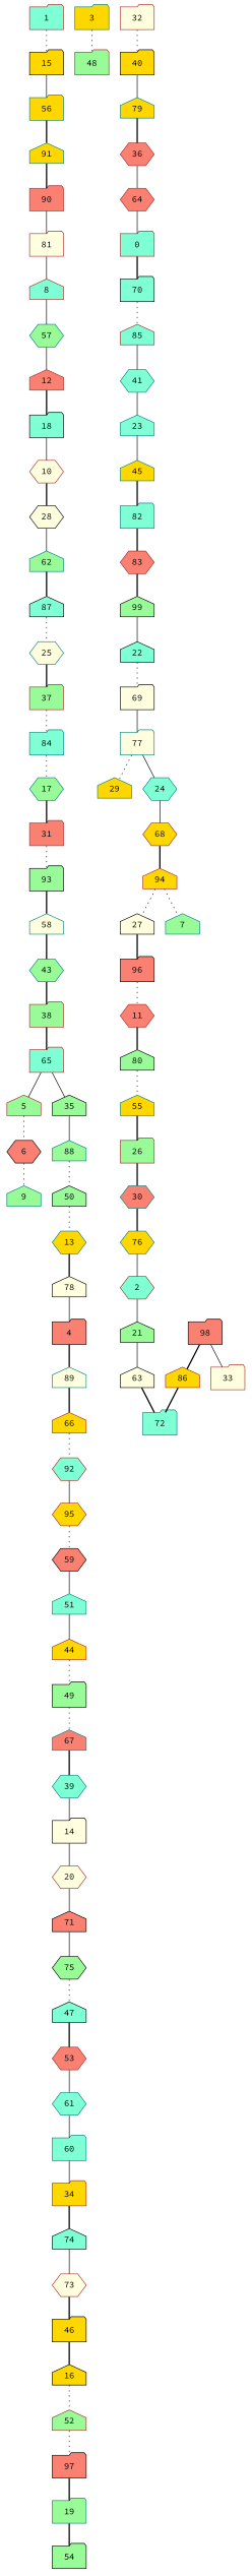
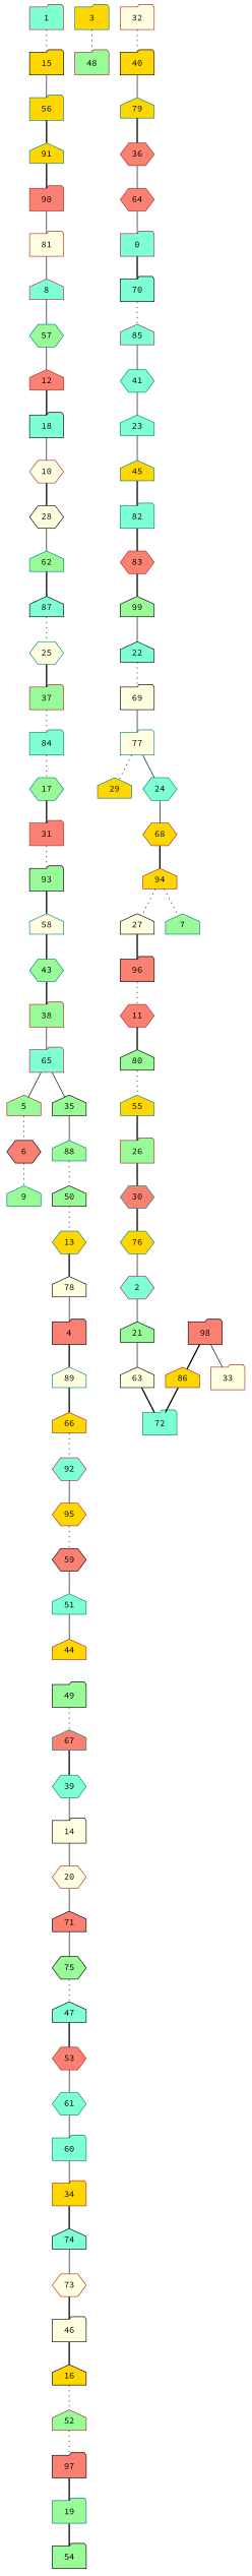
  strict graph {
    fontname="Source Code Pro"
    node [color=brown fillcolor=aquamarine fontname="Source Code Pro" shape=house style=filled]
    edge [fontname="Source Code Pro" style=solid]
    1 [shape=folder]
    15 [color=black fillcolor=gold shape=folder]
    56 [color=teal fillcolor=gold shape=folder]
    91 [color=teal fillcolor=gold]
    90 [fillcolor=salmon shape=folder]
    81 [fillcolor=lightyellow shape=folder]
    8
    57 [color=teal fillcolor=palegreen shape=hexagon]
    12 [fillcolor=salmon]
    18 [color=black shape=folder]
    10 [fillcolor=lightyellow shape=hexagon]
    28 [color=black fillcolor=lightyellow shape=hexagon]
    62 [color=teal fillcolor=palegreen]
    87 [color=black]
    25 [color=teal fillcolor=lightyellow shape=hexagon]
    37 [fillcolor=palegreen shape=folder]
    84 [color=teal shape=folder]
    17 [color=teal fillcolor=palegreen shape=hexagon]
    31 [fillcolor=salmon shape=folder]
    93 [color=black fillcolor=palegreen shape=folder]
    58 [color=teal fillcolor=lightyellow]
    43 [color=teal fillcolor=palegreen shape=hexagon]
    38 [fillcolor=palegreen shape=folder]
    65 [shape=folder]
    5 [fillcolor=palegreen]
    35 [color=black fillcolor=palegreen]
    6 [color=black fillcolor=salmon shape=hexagon]
    9 [color=teal fillcolor=palegreen]
    88 [color=teal fillcolor=palegreen]
    50 [color=black fillcolor=palegreen]
    13 [color=teal fillcolor=gold shape=hexagon]
    78 [color=black fillcolor=lightyellow]
    4 [color=black fillcolor=salmon shape=folder]
    89 [color=teal fillcolor=lightyellow]
    66 [fillcolor=gold]
    92 [shape=hexagon]
    95 [fillcolor=gold shape=hexagon]
    59 [color=black fillcolor=salmon shape=hexagon]
    51 [color=teal]
    44 [fillcolor=gold]
    49 [color=black fillcolor=palegreen shape=folder]
    67 [color=teal fillcolor=salmon]
    39 [color=teal shape=hexagon]
    14 [color=black fillcolor=lightyellow shape=folder]
    20 [fillcolor=lightyellow shape=hexagon]
    71 [color=black fillcolor=salmon]
    75 [color=black fillcolor=palegreen shape=hexagon]
    47 [color=black]
    53 [fillcolor=salmon shape=hexagon]
    61 [color=teal shape=hexagon]
    60 [color=teal shape=folder]
    34 [fillcolor=gold shape=folder]
    74 [color=black]
    73 [fillcolor=lightyellow shape=hexagon]
-   46 [color=black fillcolor=gold shape=folder]
+   46 [color=black fillcolor=lightyellow shape=folder]
    16 [color=black fillcolor=gold]
    52 [fillcolor=palegreen]
    97 [color=black fillcolor=salmon shape=folder]
    19 [color=teal fillcolor=palegreen shape=folder]
    54 [color=black fillcolor=palegreen shape=folder]
    3 [color=teal fillcolor=gold shape=folder]
    48 [fillcolor=palegreen shape=folder]
    32 [fillcolor=lightyellow shape=folder]
    40 [color=black fillcolor=gold shape=folder]
    79 [color=teal fillcolor=gold]
    36 [fillcolor=salmon shape=hexagon]
    64 [fillcolor=salmon shape=hexagon]
    0 [shape=folder]
    70 [color=black shape=folder]
    85
    41 [color=teal shape=hexagon]
    23 [color=teal]
    45 [color=teal fillcolor=gold]
    82 [color=teal shape=folder]
    83 [fillcolor=salmon shape=hexagon]
    99 [color=black fillcolor=palegreen]
    22 [color=black]
    69 [color=black fillcolor=lightyellow shape=folder]
    77 [color=teal fillcolor=lightyellow shape=folder]
    29 [color=teal fillcolor=gold]
    24 [color=teal shape=hexagon]
    68 [fillcolor=gold shape=hexagon]
    94 [fillcolor=gold]
    27 [color=black fillcolor=lightyellow]
    7 [color=teal fillcolor=palegreen]
    96 [color=black fillcolor=salmon shape=folder]
    11 [fillcolor=salmon shape=hexagon]
    80 [color=black fillcolor=palegreen]
    55 [color=teal fillcolor=gold]
    26 [fillcolor=palegreen shape=folder]
    30 [color=teal fillcolor=salmon shape=hexagon]
    76 [color=teal fillcolor=gold shape=hexagon]
    2 [shape=hexagon]
    21 [color=black fillcolor=palegreen]
    63 [color=black fillcolor=lightyellow]
    72 [color=teal shape=folder]
    98 [color=black fillcolor=salmon shape=folder]
    86 [fillcolor=gold]
    33 [fillcolor=lightyellow shape=folder]
    1 -- 15 [style=dotted]
    15 -- 56
    56 -- 91 [style=bold]
    91 -- 90 [style=bold]
    90 -- 81
    81 -- 8
    8 -- 57
    57 -- 12
    12 -- 18 [style=bold]
    18 -- 10
    10 -- 28 [style=bold]
    28 -- 62
    62 -- 87 [style=bold]
    87 -- 25 [style=dotted]
    25 -- 37 [style=bold]
    37 -- 84 [style=dotted]
    84 -- 17 [style=dotted]
    17 -- 31 [style=bold]
    31 -- 93 [style=dotted]
    93 -- 58 [style=bold]
    58 -- 43 [style=bold]
    43 -- 38 [style=bold]
-   38 -- 65 [style=bold]
+   38 -- 65
    65 -- 5
    65 -- 35
    5 -- 6 [style=dotted]
    35 -- 88
    6 -- 9 [style=dotted]
    88 -- 50 [style=dotted]
    50 -- 13 [style=dotted]
    13 -- 78 [style=bold]
    78 -- 4
    4 -- 89 [style=bold]
    89 -- 66 [style=bold]
    66 -- 92 [style=dotted]
    92 -- 95
    95 -- 59 [style=dotted]
    59 -- 51
    51 -- 44
-   44 -- 49 [style=dotted]
    49 -- 67 [style=dotted]
    67 -- 39 [style=bold]
    39 -- 14
    14 -- 20
    20 -- 71
    71 -- 75
    75 -- 47 [style=dotted]
    47 -- 53 [style=bold]
    53 -- 61
    61 -- 60
    60 -- 34
    34 -- 74 [style=bold]
    74 -- 73
    73 -- 46 [style=bold]
    46 -- 16 [style=bold]
    16 -- 52 [style=dotted]
    52 -- 97 [style=dotted]
    97 -- 19 [style=bold]
    19 -- 54 [style=bold]
    3 -- 48 [style=dotted]
    32 -- 40 [style=dotted]
    40 -- 79
    79 -- 36 [style=bold]
    36 -- 64
    64 -- 0
    0 -- 70 [style=bold]
    70 -- 85 [style=dotted]
    85 -- 41
    41 -- 23
    23 -- 45
    45 -- 82 [style=bold]
    82 -- 83 [style=bold]
    83 -- 99 [style=bold]
    99 -- 22
    22 -- 69 [style=dotted]
    69 -- 77
    77 -- 29 [style=dotted]
    77 -- 24
    24 -- 68
    68 -- 94 [style=bold]
    94 -- 27 [style=dotted]
    94 -- 7 [style=dotted]
    27 -- 96 [style=bold]
    96 -- 11 [style=dotted]
    11 -- 80 [style=bold]
    80 -- 55 [style=dotted]
    55 -- 26 [style=bold]
    26 -- 30 [style=bold]
    30 -- 76 [style=bold]
    76 -- 2
    2 -- 21
    21 -- 63
    63 -- 72 [style=bold]
    98 -- 86 [style=bold]
    98 -- 33
    86 -- 72 [style=bold]
  }
